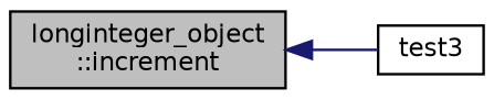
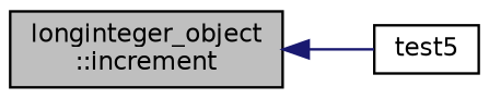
  digraph {
    rankdir=LR
    node [color=black fontname=Helvetica fontsize=10 shape=record style=filled]
    n1 [fillcolor=grey75 fontcolor=black height=0.2 label="longinteger_object\l::increment" width=0.4]
-   n2 [fillcolor=white height=0.2 label=test3 width=0.4]
+   n2 [fillcolor=white height=0.2 label=test5 width=0.4]
    n1 -> n2 [color=midnightblue dir=back fontname=Helvetica fontsize=10 labelfontname=Helvetica labelfontsize=10 style=solid]
  }
